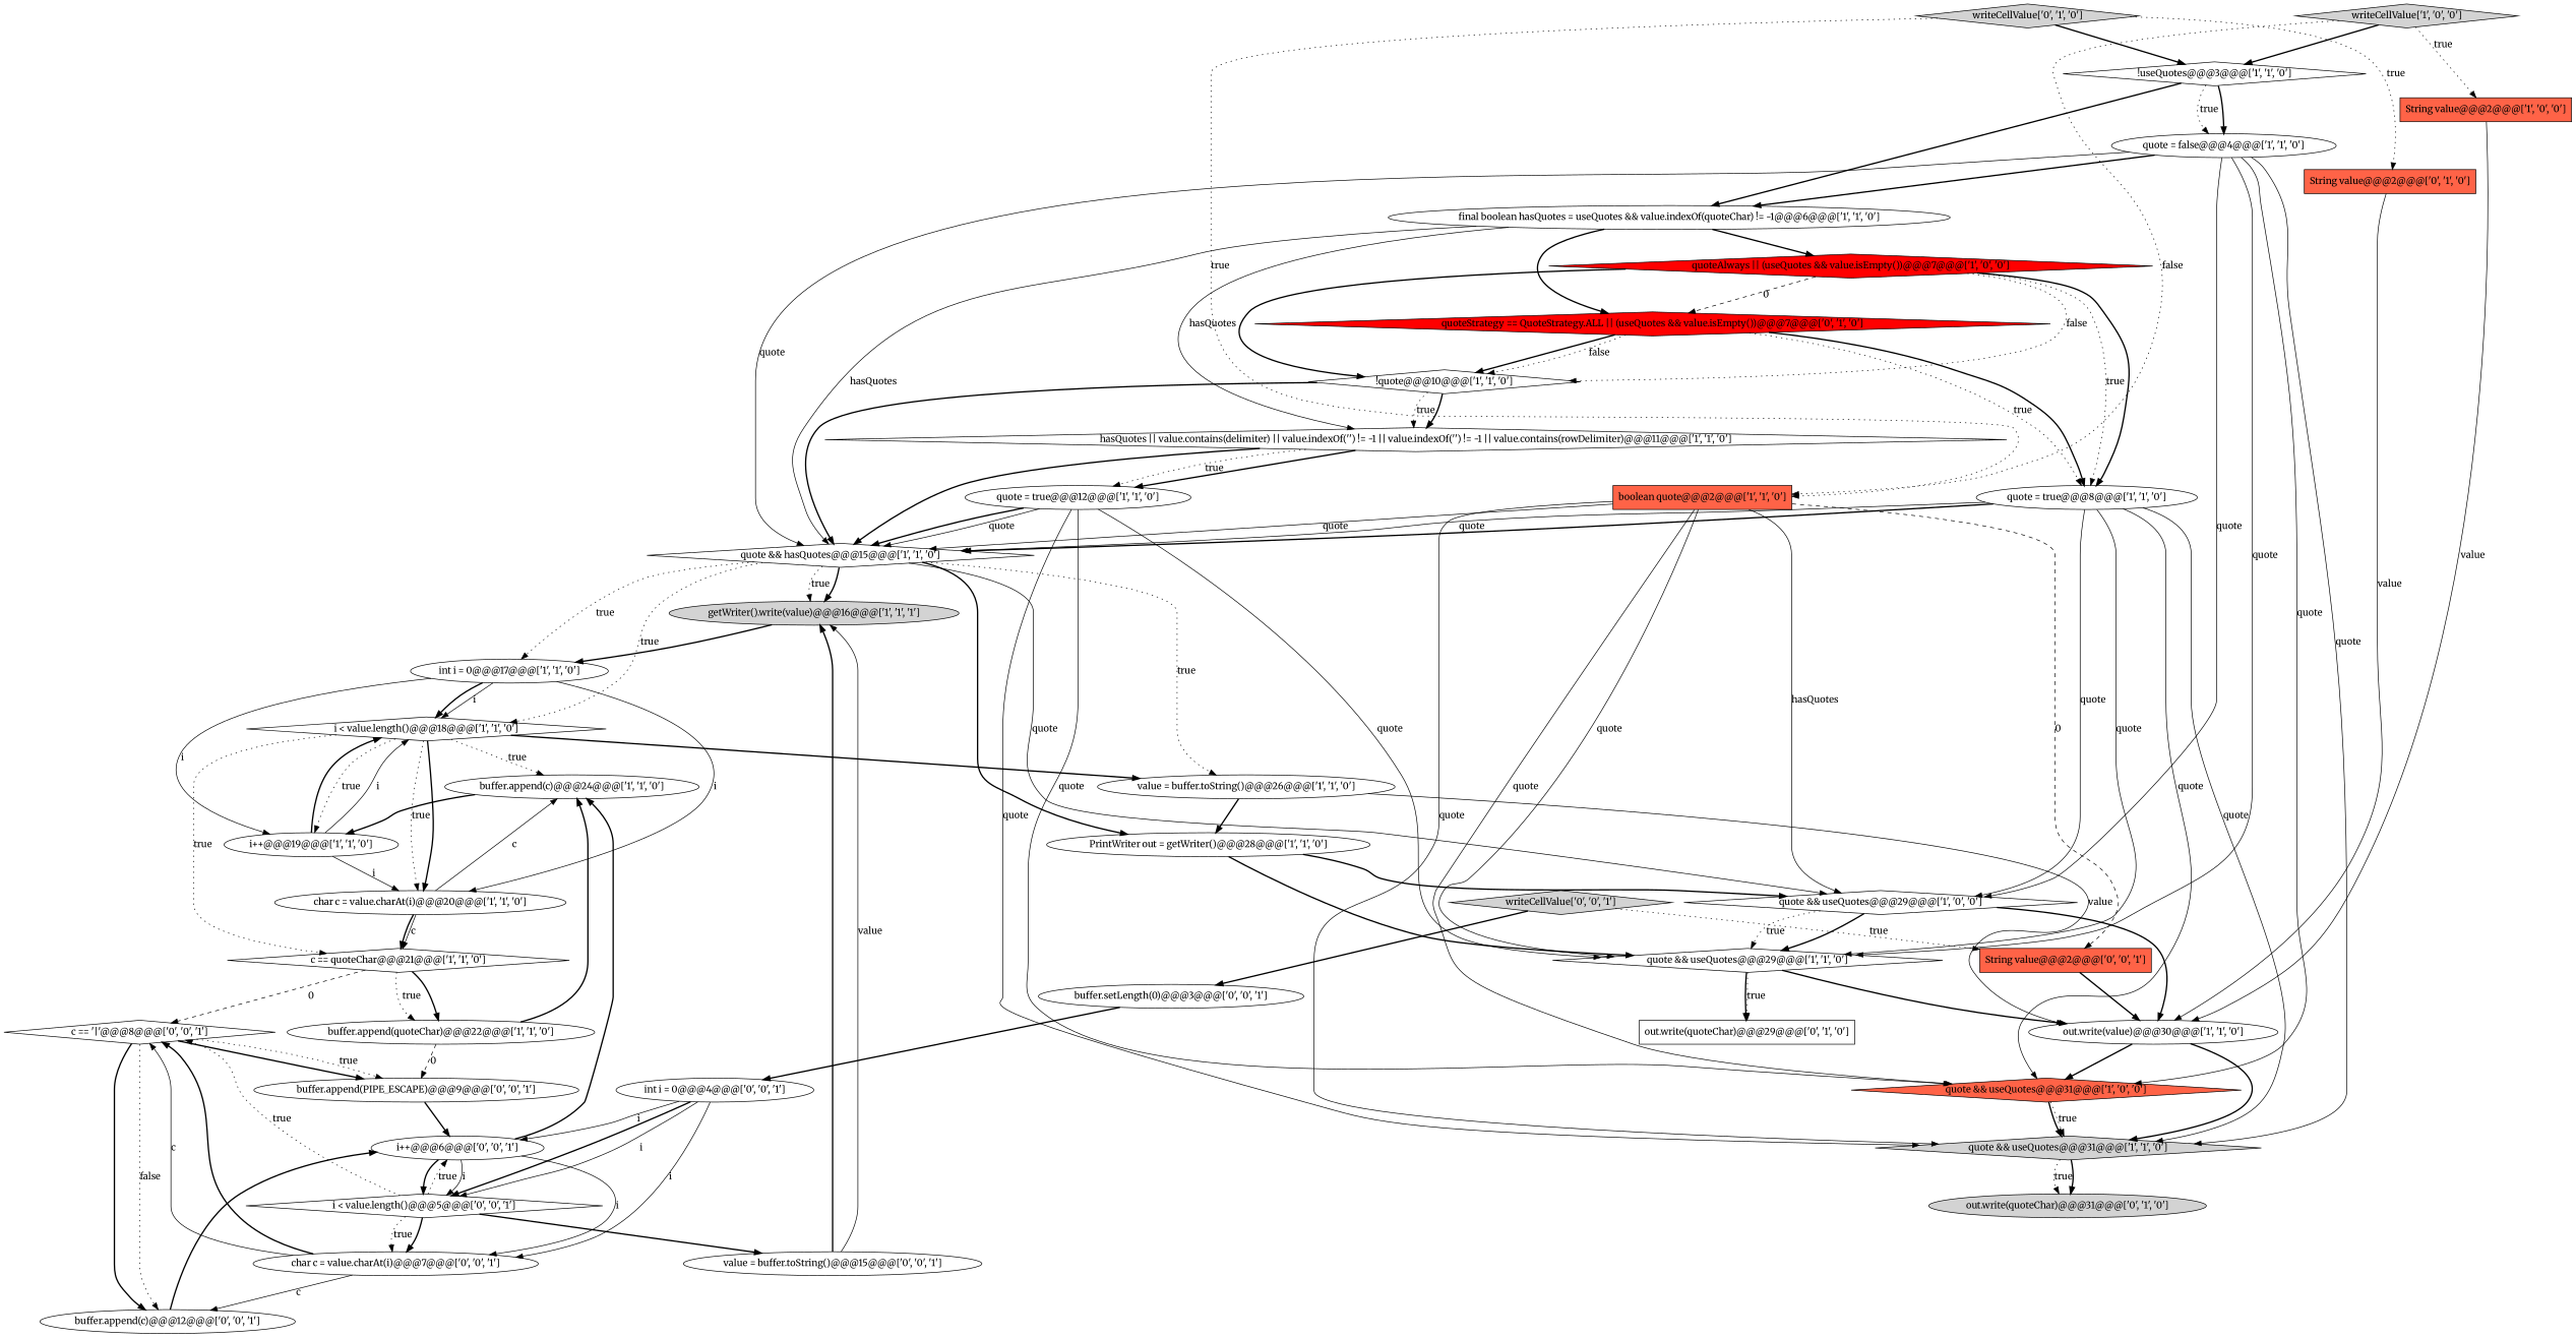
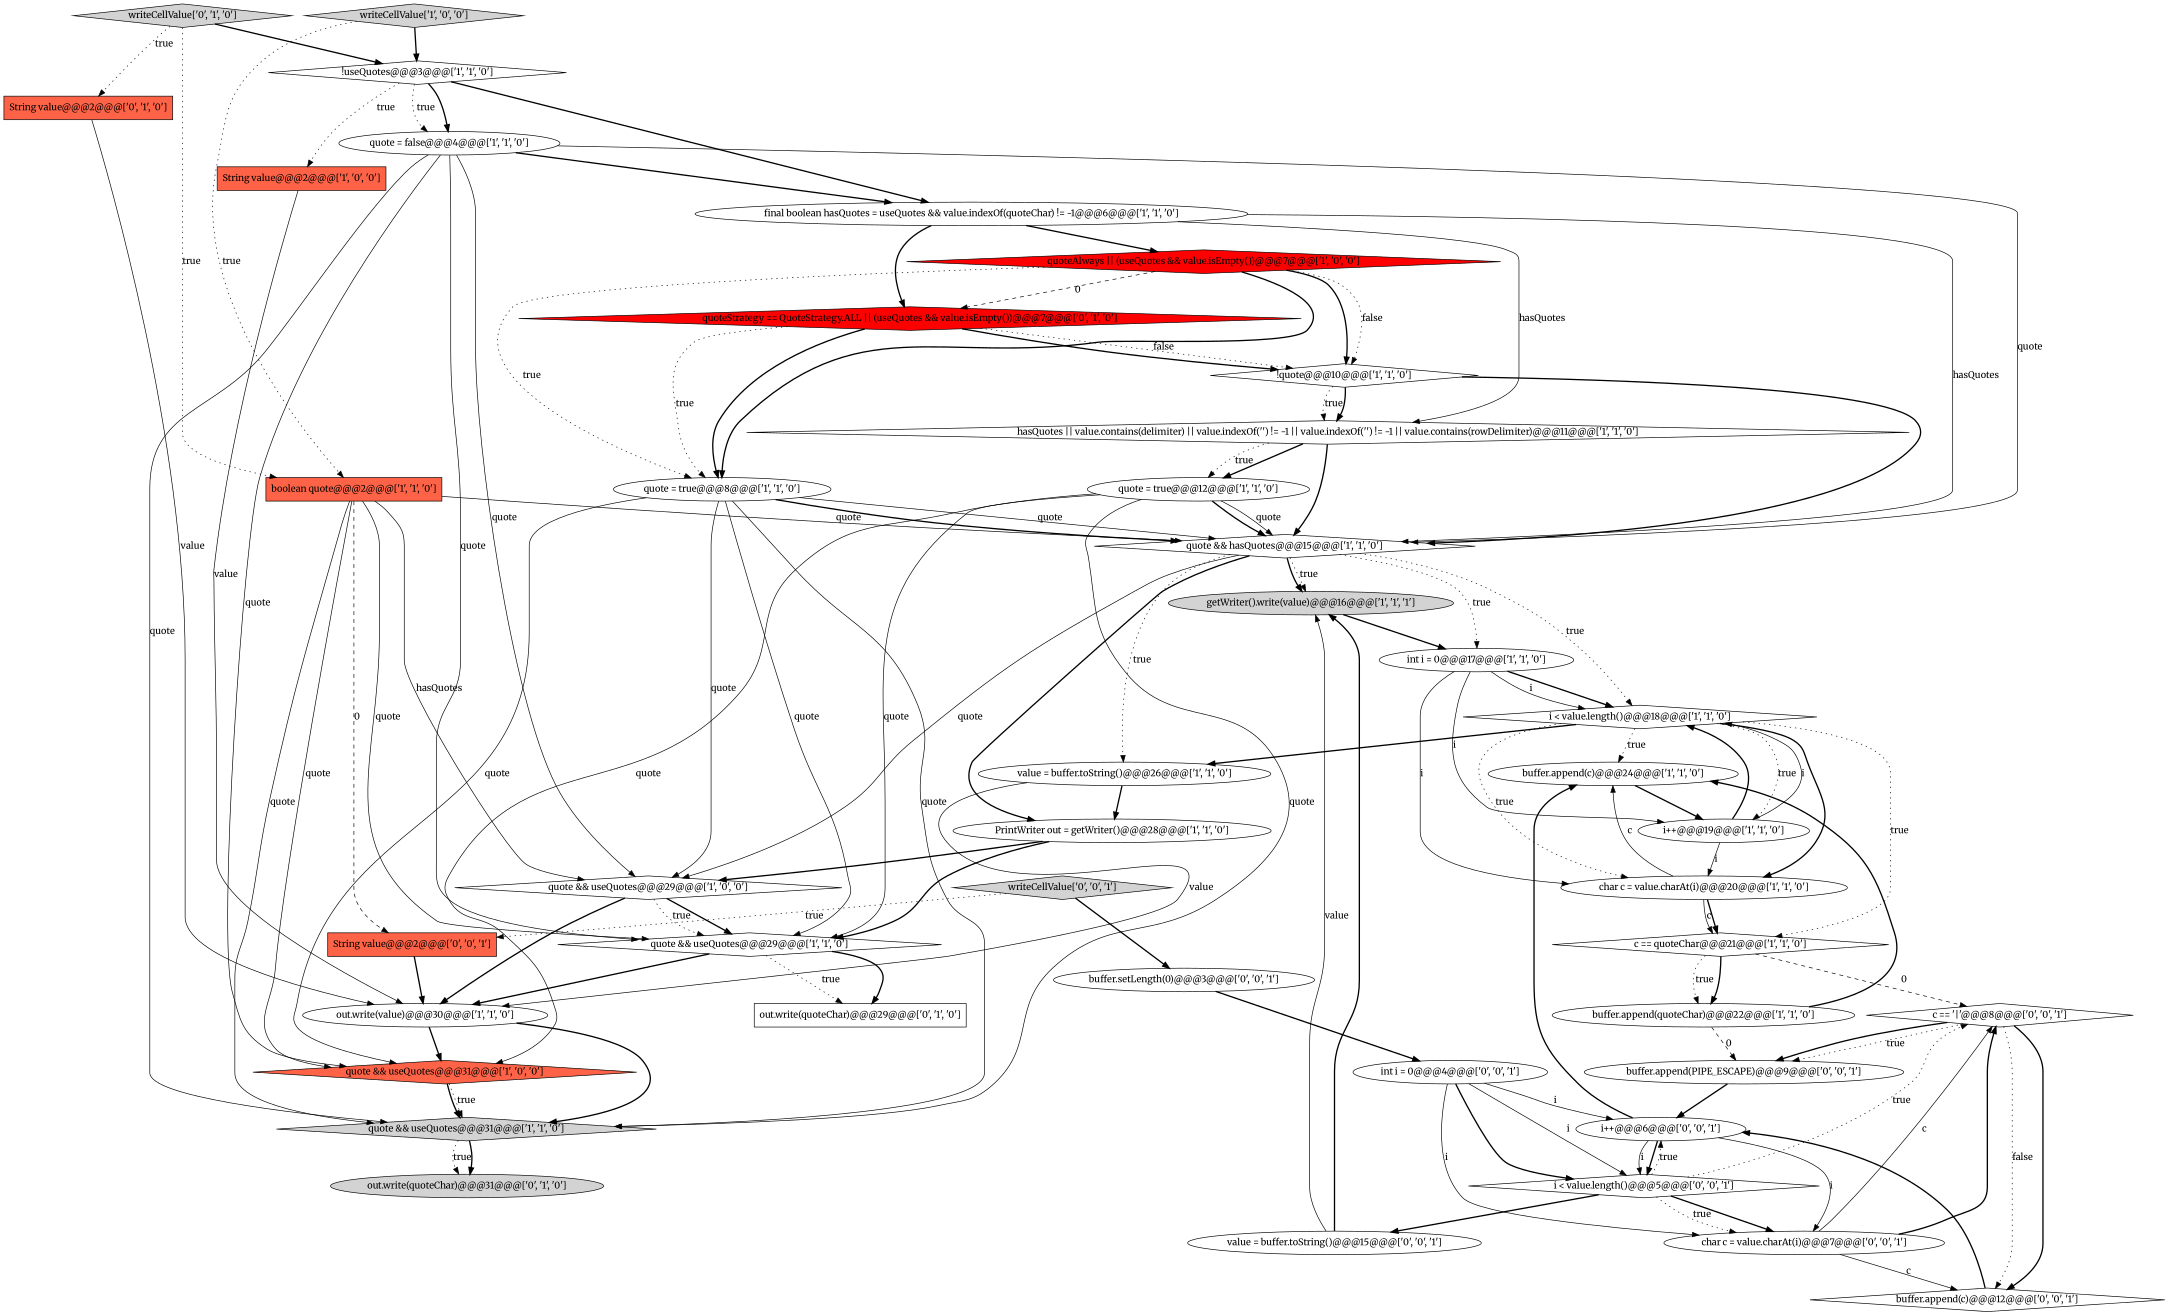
  digraph {
    fontname=Merriweather
    node [fillcolor=white fontname=Merriweather shape=ellipse style=filled]
    edge [fontname=Merriweather style=bold]
    n1 [label="quote && useQuotes@@@29@@@['1', '1', '0']" shape=diamond]
    n2 [label="out.write(quoteChar)@@@29@@@['0', '1', '0']" shape=box]
    n3 [label="out.write(value)@@@30@@@['1', '1', '0']"]
    n4 [fillcolor=tomato label="quote && useQuotes@@@31@@@['1', '0', '0']" shape=diamond]
    n5 [fillcolor=lightgray label="quote && useQuotes@@@31@@@['1', '1', '0']" shape=diamond]
    n6 [fillcolor=lightgray label="out.write(quoteChar)@@@31@@@['0', '1', '0']"]
    n7 [fillcolor=lightgray label="writeCellValue['1', '0', '0']" shape=diamond]
    n8 [fillcolor=tomato label="boolean quote@@@2@@@['1', '1', '0']" shape=box]
    n9 [fillcolor=tomato label="String value@@@2@@@['1', '0', '0']" shape=box]
    n10 [label="!useQuotes@@@3@@@['1', '1', '0']" shape=diamond]
    n11 [label="quote && hasQuotes@@@15@@@['1', '1', '0']" shape=diamond]
    n12 [label="quote && useQuotes@@@29@@@['1', '0', '0']" shape=diamond]
    n13 [fillcolor=tomato label="String value@@@2@@@['0', '0', '1']" shape=box]
    n14 [label="final boolean hasQuotes = useQuotes && value.indexOf(quoteChar) != -1@@@6@@@['1', '1', '0']"]
    n15 [label="quote = false@@@4@@@['1', '1', '0']"]
    n16 [label="buffer.append(PIPE_ESCAPE)@@@9@@@['0', '0', '1']"]
    n17 [label="i++@@@6@@@['0', '0', '1']"]
    n18 [label="i < value.length()@@@5@@@['0', '0', '1']" shape=diamond]
    n19 [label="char c = value.charAt(i)@@@7@@@['0', '0', '1']"]
    n20 [label="buffer.append(c)@@@24@@@['1', '1', '0']"]
    n21 [label="value = buffer.toString()@@@15@@@['0', '0', '1']"]
    n22 [label="c == '|'@@@8@@@['0', '0', '1']" shape=diamond]
-   n23 [label="buffer.append(c)@@@12@@@['0', '0', '1']"]
+   n23 [label="buffer.append(c)@@@12@@@['0', '0', '1']" shape=diamond]
    n24 [fillcolor=lightgray label="getWriter().write(value)@@@16@@@['1', '1', '1']"]
    n25 [label="hasQuotes || value.contains(delimiter) || value.indexOf('') != -1 || value.indexOf('') != -1 || value.contains(rowDelimiter)@@@11@@@['1', '1', '0']" shape=diamond]
    n26 [label="quote = true@@@12@@@['1', '1', '0']"]
    n27 [label="value = buffer.toString()@@@26@@@['1', '1', '0']"]
    n28 [label="PrintWriter out = getWriter()@@@28@@@['1', '1', '0']"]
    n29 [label="int i = 0@@@17@@@['1', '1', '0']"]
    n30 [label="i < value.length()@@@18@@@['1', '1', '0']" shape=diamond]
    n31 [label="!quote@@@10@@@['1', '1', '0']" shape=diamond]
    n32 [fillcolor=lightgray label="writeCellValue['0', '1', '0']" shape=diamond]
    n33 [fillcolor=tomato label="String value@@@2@@@['0', '1', '0']" shape=box]
    n34 [label="buffer.append(quoteChar)@@@22@@@['1', '1', '0']"]
    n35 [label="i++@@@19@@@['1', '1', '0']"]
    n36 [label="char c = value.charAt(i)@@@20@@@['1', '1', '0']"]
    n37 [label="c == quoteChar@@@21@@@['1', '1', '0']" shape=diamond]
    n38 [label="int i = 0@@@4@@@['0', '0', '1']"]
    n39 [fillcolor=red label="quoteStrategy == QuoteStrategy.ALL || (useQuotes && value.isEmpty())@@@7@@@['0', '1', '0']" shape=diamond]
    n40 [fillcolor=red label="quoteAlways || (useQuotes && value.isEmpty())@@@7@@@['1', '0', '0']" shape=diamond]
    n41 [label="quote = true@@@8@@@['1', '1', '0']"]
    n42 [fillcolor=lightgray label="writeCellValue['0', '0', '1']" shape=diamond]
    n43 [label="buffer.setLength(0)@@@3@@@['0', '0', '1']"]
    n1 -> n2
    n1 -> n2 [label=true style=dotted]
    n1 -> n3
    n3 -> n4
    n3 -> n5
    n4 -> n5 [label=true style=dotted]
    n4 -> n5
    n5 -> n6 [label=true style=dotted]
    n5 -> n6
-   n7 -> n8 [label=false style=dotted]
-   n7 -> n9 [label=true style=dotted]
+   n7 -> n8 [label=true style=dotted]
+   n10 -> n9 [label=true style=dotted]
    n7 -> n10
    n8 -> n1 [label=quote style=solid]
    n8 -> n4 [label=quote style=solid]
    n8 -> n5 [label=quote style=solid]
    n8 -> n11 [label=quote style=solid]
    n8 -> n12 [label=hasQuotes style=solid]
    n8 -> n13 [label=0 style=dashed]
    n9 -> n3 [label=value style=solid]
    n10 -> n14
    n10 -> n15
    n10 -> n15 [label=true style=dotted]
    n11 -> n12 [label=quote style=solid]
    n11 -> n24
    n11 -> n24 [label=true style=dotted]
    n11 -> n27 [label=true style=dotted]
    n11 -> n28
    n11 -> n29 [label=true style=dotted]
    n11 -> n30 [label=true style=dotted]
    n12 -> n1
    n12 -> n1 [label=true style=dotted]
    n12 -> n3
    n13 -> n3
    n14 -> n11 [label=hasQuotes style=solid]
    n14 -> n25 [label=hasQuotes style=solid]
    n14 -> n39
    n14 -> n40
    n15 -> n1 [label=quote style=solid]
    n15 -> n4 [label=quote style=solid]
    n15 -> n5 [label=quote style=solid]
    n15 -> n11 [label=quote style=solid]
    n15 -> n12 [label=quote style=solid]
    n15 -> n14
    n16 -> n17
    n17 -> n18 [label=i style=solid]
    n17 -> n18
    n17 -> n19 [label=i style=solid]
    n17 -> n20
    n18 -> n17 [label=true style=dotted]
    n18 -> n19
    n18 -> n19 [label=true style=dotted]
    n18 -> n21
    n18 -> n22 [label=true style=dotted]
    n19 -> n22
    n19 -> n22 [label=c style=solid]
    n19 -> n23 [label=c style=solid]
    n20 -> n35
    n21 -> n24 [label=value style=solid]
    n21 -> n24
    n22 -> n16 [label=true style=dotted]
    n22 -> n16
    n22 -> n23
    n22 -> n23 [label=false style=dotted]
    n23 -> n17
    n24 -> n29
    n25 -> n11
    n25 -> n26
    n25 -> n26 [label=true style=dotted]
    n26 -> n1 [label=quote style=solid]
    n26 -> n4 [label=quote style=solid]
    n26 -> n5 [label=quote style=solid]
    n26 -> n11
    n26 -> n11 [label=quote style=solid]
    n27 -> n3 [label=value style=solid]
    n27 -> n28
    n28 -> n1
    n28 -> n12
    n29 -> n30 [label=i style=solid]
    n29 -> n30
    n29 -> n35 [label=i style=solid]
    n29 -> n36 [label=i style=solid]
    n30 -> n20 [label=true style=dotted]
    n30 -> n27
    n30 -> n35 [label=true style=dotted]
    n30 -> n36
    n30 -> n36 [label=true style=dotted]
    n30 -> n37 [label=true style=dotted]
    n31 -> n11
    n31 -> n25 [label=true style=dotted]
    n31 -> n25
    n32 -> n8 [label=true style=dotted]
    n32 -> n10
    n32 -> n33 [label=true style=dotted]
    n33 -> n3 [label=value style=solid]
    n34 -> n16 [label=0 style=dashed]
    n34 -> n20
    n35 -> n30
    n35 -> n30 [label=i style=solid]
    n35 -> n36 [label=i style=solid]
    n36 -> n20 [label=c style=solid]
    n36 -> n37
    n36 -> n37 [label=c style=solid]
    n37 -> n22 [label=0 style=dashed]
    n37 -> n34
    n37 -> n34 [label=true style=dotted]
    n38 -> n17 [label=i style=solid]
    n38 -> n18
    n38 -> n18 [label=i style=solid]
    n38 -> n19 [label=i style=solid]
    n39 -> n31
    n39 -> n31 [label=false style=dotted]
    n39 -> n41 [label=true style=dotted]
    n39 -> n41
    n40 -> n31
    n40 -> n31 [label=false style=dotted]
    n40 -> n39 [label=0 style=dashed]
    n40 -> n41 [label=true style=dotted]
    n40 -> n41
    n41 -> n1 [label=quote style=solid]
    n41 -> n4 [label=quote style=solid]
    n41 -> n5 [label=quote style=solid]
    n41 -> n11
    n41 -> n11 [label=quote style=solid]
    n41 -> n12 [label=quote style=solid]
    n42 -> n13 [label=true style=dotted]
    n42 -> n43
    n43 -> n38
  }
